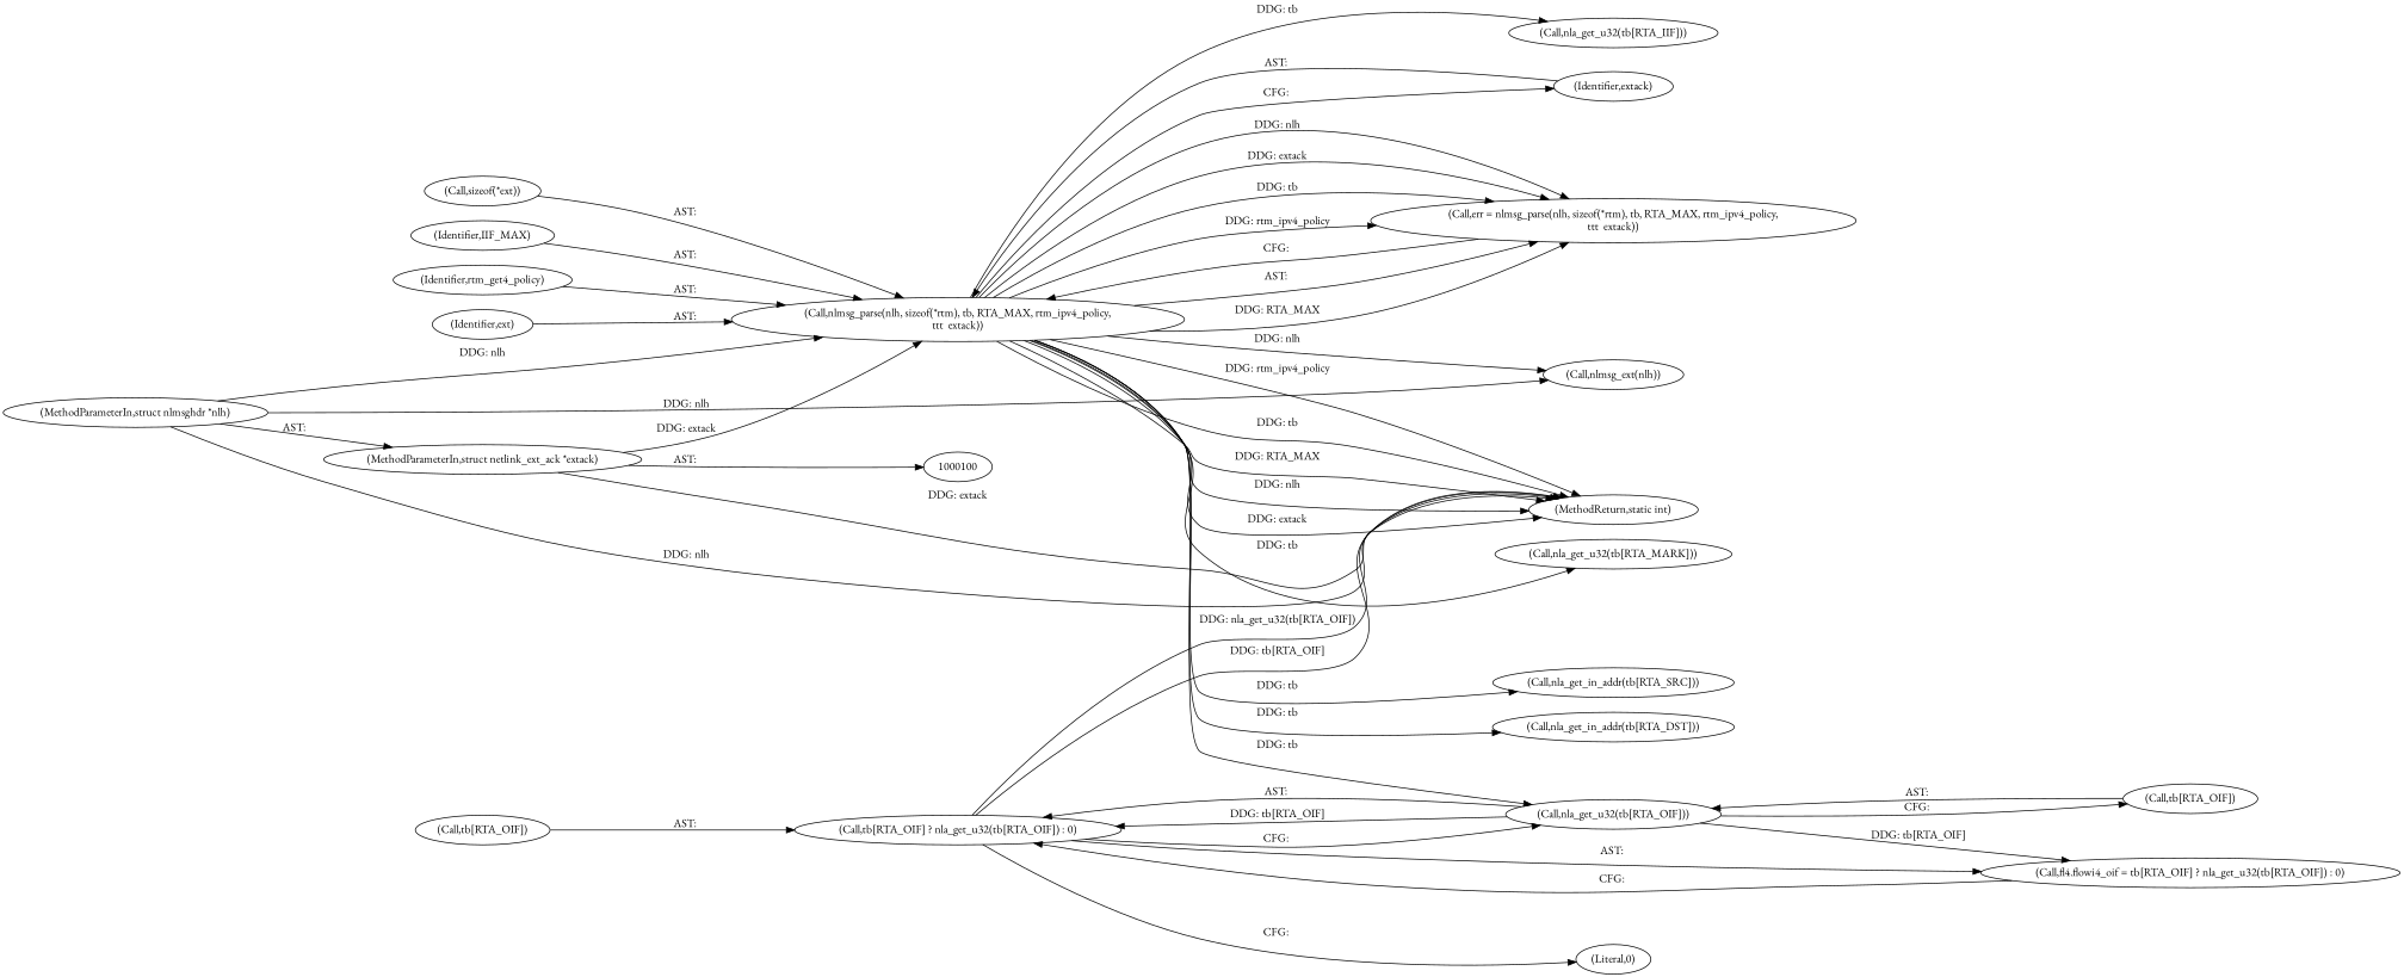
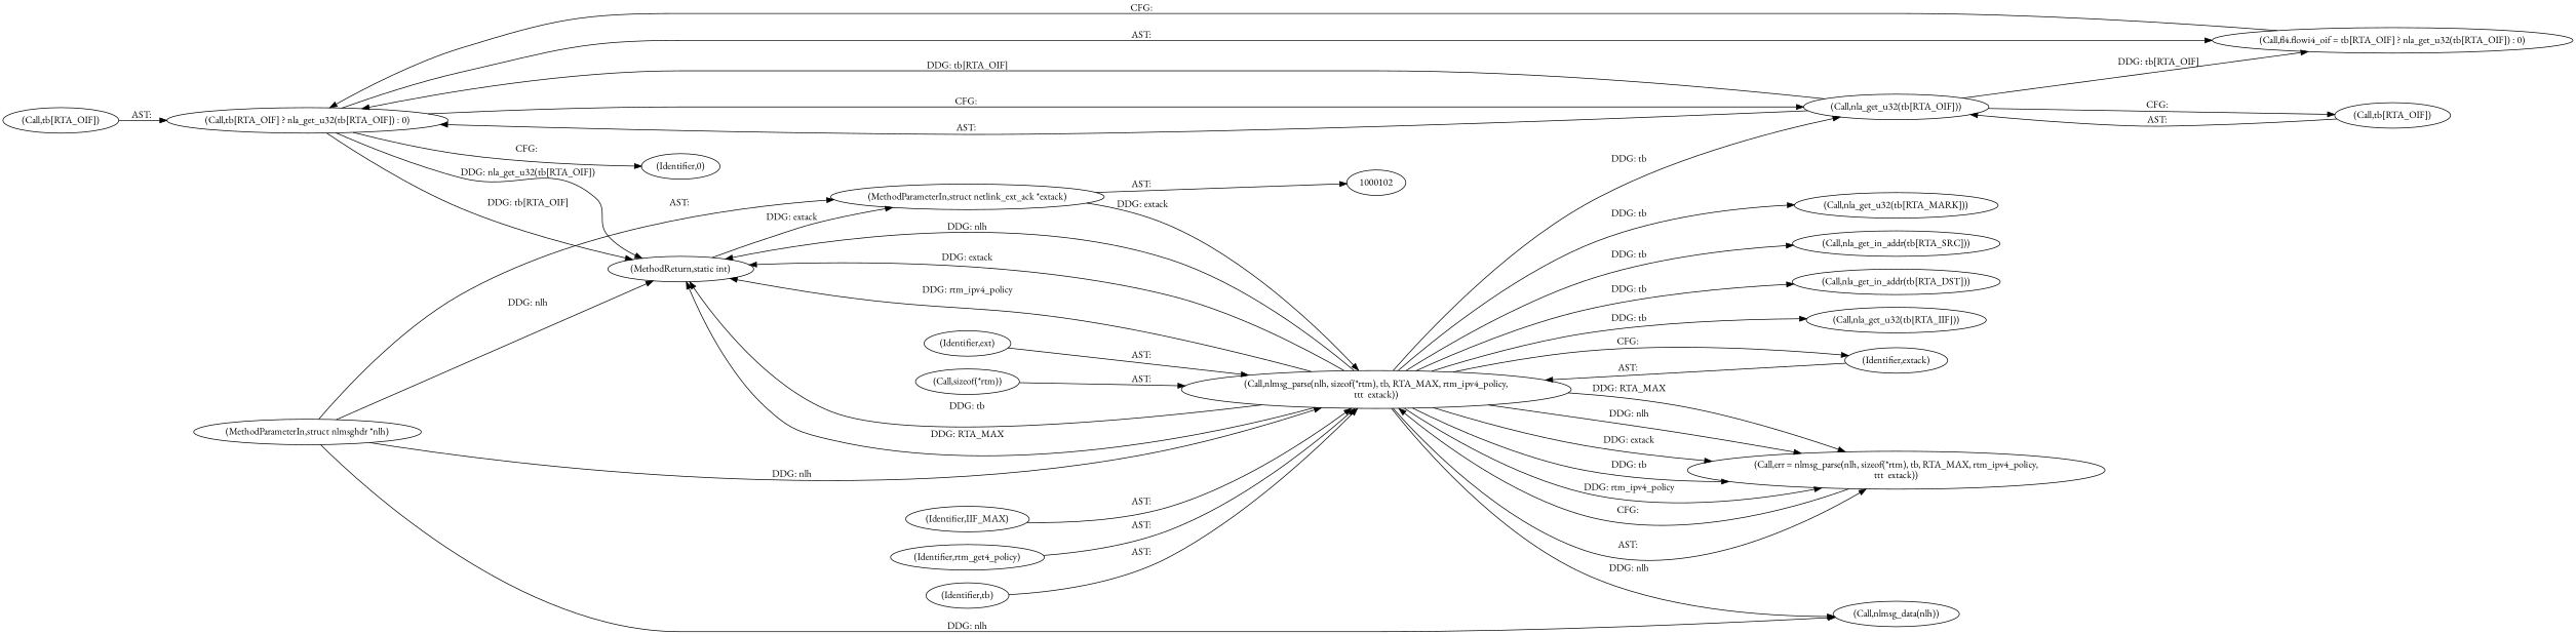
  digraph {
    fontname="EB Garamond"
    rankdir=LR
    node [fontname="EB Garamond"]
    edge [fontname="EB Garamond"]
    n1 [label="(Call,tb[RTA_OIF] ? nla_get_u32(tb[RTA_OIF]) : 0)"]
    n2 [label="(Call,nla_get_u32(tb[RTA_OIF]))"]
-   n3 [label="(Literal,0)"]
+   n3 [label="(Identifier,0)"]
    n4 [label="(MethodReturn,static int)"]
    n5 [label="(Call,fl4.flowi4_oif = tb[RTA_OIF] ? nla_get_u32(tb[RTA_OIF]) : 0)"]
    n6 [label="(Call,tb[RTA_OIF])"]
    n7 [label="(Call,nlmsg_parse(nlh, sizeof(*rtm), tb, RTA_MAX, rtm_ipv4_policy,\n\t\t\t  extack))"]
-   n8 [label="(Call,nlmsg_ext(nlh))"]
+   n8 [label="(Call,nlmsg_data(nlh))"]
    n9 [label="(Call,nla_get_u32(tb[RTA_MARK]))"]
    n10 [label="(Call,nla_get_in_addr(tb[RTA_SRC]))"]
    n11 [label="(Call,nla_get_in_addr(tb[RTA_DST]))"]
    n12 [label="(Call,nla_get_u32(tb[RTA_IIF]))"]
    n13 [label="(Identifier,extack)"]
    n14 [label="(Call,err = nlmsg_parse(nlh, sizeof(*rtm), tb, RTA_MAX, rtm_ipv4_policy,\n\t\t\t  extack))"]
    n15 [label="(MethodParameterIn,struct nlmsghdr *nlh)"]
    n16 [label="(MethodParameterIn,struct netlink_ext_ack *extack)"]
-   1000102 [label=1000100]
+   1000102
    n18 [label="(Identifier,IIF_MAX)"]
    n19 [label="(Identifier,rtm_get4_policy)"]
    n20 [label="(Call,tb[RTA_OIF])"]
+   n21 [label="(Identifier,tb)"]
    n22 [label="(Identifier,ext)"]
-   n23 [label="(Call,sizeof(*ext))"]
+   n23 [label="(Call,sizeof(*rtm))"]
    n1 -> n2 [label="CFG: "]
    n1 -> n3 [label="CFG: "]
    n1 -> n4 [label="DDG: tb[RTA_OIF]"]
    n1 -> n4 [label="DDG: nla_get_u32(tb[RTA_OIF])"]
    n1 -> n5 [label="AST: "]
    n2 -> n1 [label="AST: "]
    n2 -> n1 [label="DDG: tb[RTA_OIF]"]
    n2 -> n5 [label="DDG: tb[RTA_OIF]"]
    n2 -> n6 [label="CFG: "]
    n5 -> n1 [label="CFG: "]
    n6 -> n2 [label="AST: "]
    n7 -> n2 [label="DDG: tb"]
    n7 -> n4 [label="DDG: nlh"]
    n7 -> n4 [label="DDG: extack"]
    n7 -> n4 [label="DDG: rtm_ipv4_policy"]
    n7 -> n4 [label="DDG: tb"]
    n7 -> n4 [label="DDG: RTA_MAX"]
    n7 -> n8 [label="DDG: nlh"]
    n7 -> n9 [label="DDG: tb"]
    n7 -> n10 [label="DDG: tb"]
    n7 -> n11 [label="DDG: tb"]
    n7 -> n12 [label="DDG: tb"]
    n7 -> n13 [label="CFG: "]
    n7 -> n14 [label="AST: "]
    n7 -> n14 [label="DDG: RTA_MAX"]
    n7 -> n14 [label="DDG: nlh"]
    n7 -> n14 [label="DDG: extack"]
    n7 -> n14 [label="DDG: tb"]
    n7 -> n14 [label="DDG: rtm_ipv4_policy"]
    n13 -> n7 [label="AST: "]
    n14 -> n7 [label="CFG: "]
    n15 -> n4 [label="DDG: nlh"]
    n15 -> n7 [label="DDG: nlh"]
    n15 -> n8 [label="DDG: nlh"]
    n15 -> n16 [label="AST: "]
-   n16 -> n4 [label="DDG: extack"]
+   n4 -> n16 [label="DDG: extack"]
    n16 -> n7 [label="DDG: extack"]
    n16 -> 1000102 [label="AST: "]
    n18 -> n7 [label="AST: "]
    n19 -> n7 [label="AST: "]
    n20 -> n1 [label="AST: "]
+   n21 -> n7 [label="AST: "]
    n22 -> n7 [label="AST: "]
    n23 -> n7 [label="AST: "]
  }
